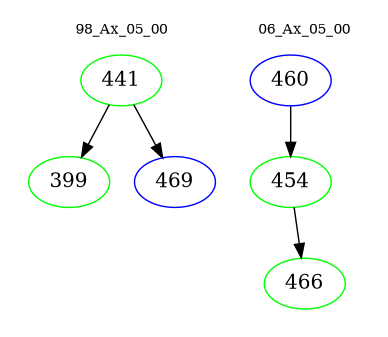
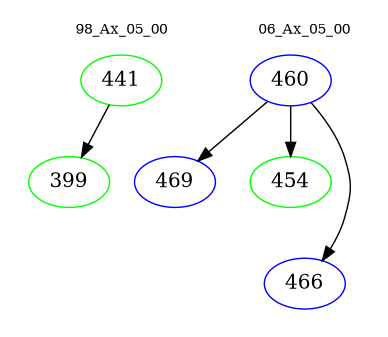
  digraph {
    node [color=green]
    edge [color=black]
    n1 [label=441]
    n2 [label=399]
    n3 [color=blue label=469]
    n4 [color=blue label=460]
    n5 [label=454]
-   n6 [label=466]
+   n6 [color=blue label=466]
    subgraph cluster_1 {
      color=white
      fontsize=10
      label="98_Ax_05_00"
      n1
      n2
      n3
    }
    subgraph cluster_2 {
      color=white
      fontsize=10
      label="06_Ax_05_00"
      n4
      n5
      n6
    }
    n1 -> n2
-   n1 -> n3
+   n4 -> n3
    n4 -> n5
-   n5 -> n6
+   n4 -> n6
  }
